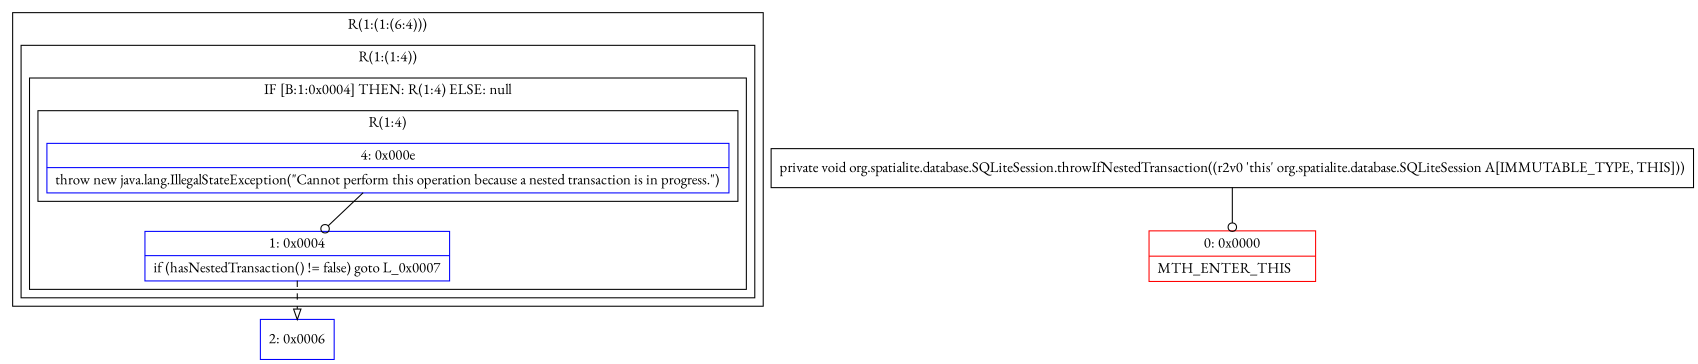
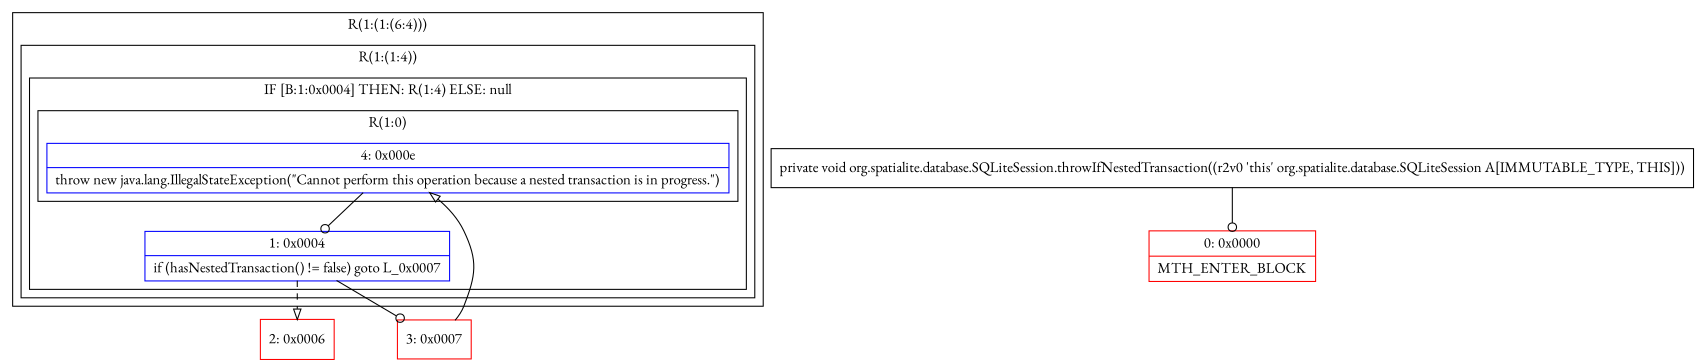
  digraph {
    fontname="EB Garamond"
    node [color=red fontname="EB Garamond" shape=record]
    edge [arrowhead=odot fontname="EB Garamond"]
    n1 [color=blue label="{4\:\ 0x000e|throw new java.lang.IllegalStateException(\"Cannot perform this operation because a nested transaction is in progress.\")\l}"]
    n2 [color=blue label="{1\:\ 0x0004|if (hasNestedTransaction() != false) goto L_0x0007\l}"]
-   n3 [color=blue label="{2\:\ 0x0006}"]
-   n5 [label="{0\:\ 0x0000|MTH_ENTER_THIS\l}"]
+   n3 [label="{2\:\ 0x0006}"]
+   n4 [label="{3\:\ 0x0007}"]
+   n5 [label="{0\:\ 0x0000|MTH_ENTER_BLOCK\l}"]
    n6 [label="{private void org.spatialite.database.SQLiteSession.throwIfNestedTransaction((r2v0 'this' org.spatialite.database.SQLiteSession A[IMMUTABLE_TYPE, THIS])) }" color=""]
    subgraph cluster_1 {
      label="R(1:(1:(6:4)))"
      subgraph cluster_2 {
        label="R(1:(1:4))"
        subgraph cluster_3 {
          label="IF [B:1:0x0004] THEN: R(1:4) ELSE: null"
          n2
          subgraph cluster_4 {
-           label="R(1:4)"
+           label="R(1:0)"
            n1
          }
        }
      }
    }
    n1 -> n2
    n2 -> n3 [arrowhead=onormal style=dashed]
+   n2 -> n4
+   n4 -> n1 [arrowhead=onormal]
    n6 -> n5
  }
